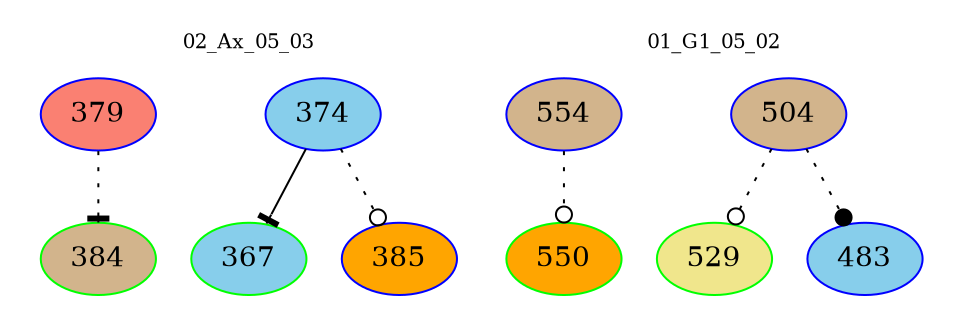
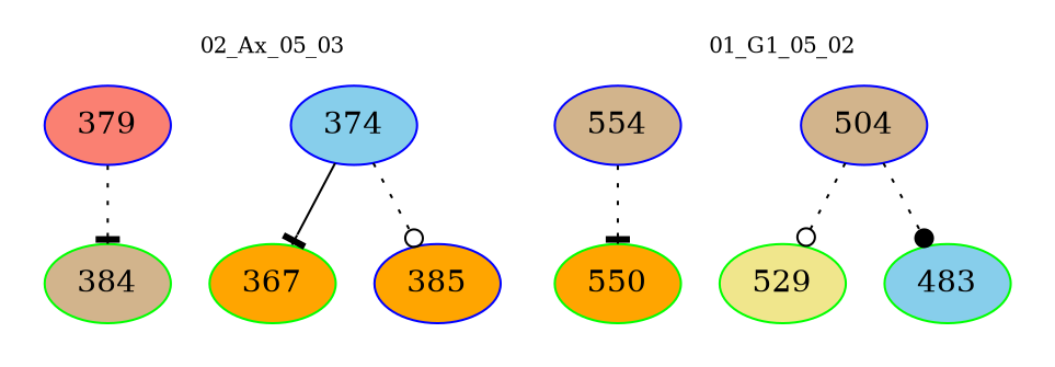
  digraph {
    node [color=blue fillcolor=orange style=filled]
    edge [arrowhead=odot color=black style=dotted]
    n1 [fillcolor=skyblue label=374]
-   n2 [color=green fillcolor=skyblue label=367]
+   n2 [color=green label=367]
    n3 [fillcolor=salmon label=379]
    n4 [label=385]
    n5 [color=green fillcolor=tan label=384]
    n6 [fillcolor=tan label=504]
    n7 [color=green fillcolor=khaki label=529]
    n8 [fillcolor=tan label=554]
-   n9 [fillcolor=skyblue label=483]
+   n9 [color=green fillcolor=skyblue label=483]
    n10 [color=green label=550]
    subgraph cluster_1 {
      color=white
      fontsize=10
      label="02_Ax_05_03"
      n1
      n2
      n3
      n4
      n5
    }
    subgraph cluster_2 {
      color=white
      fontsize=10
      label="01_G1_05_02"
      n6
      n7
      n8
      n9
      n10
    }
    n1 -> n2 [arrowhead=tee style=solid]
    n1 -> n4
    n3 -> n5 [arrowhead=tee]
    n6 -> n7
    n6 -> n9 [arrowhead=dot]
-   n8 -> n10
+   n8 -> n10 [arrowhead=tee]
  }
